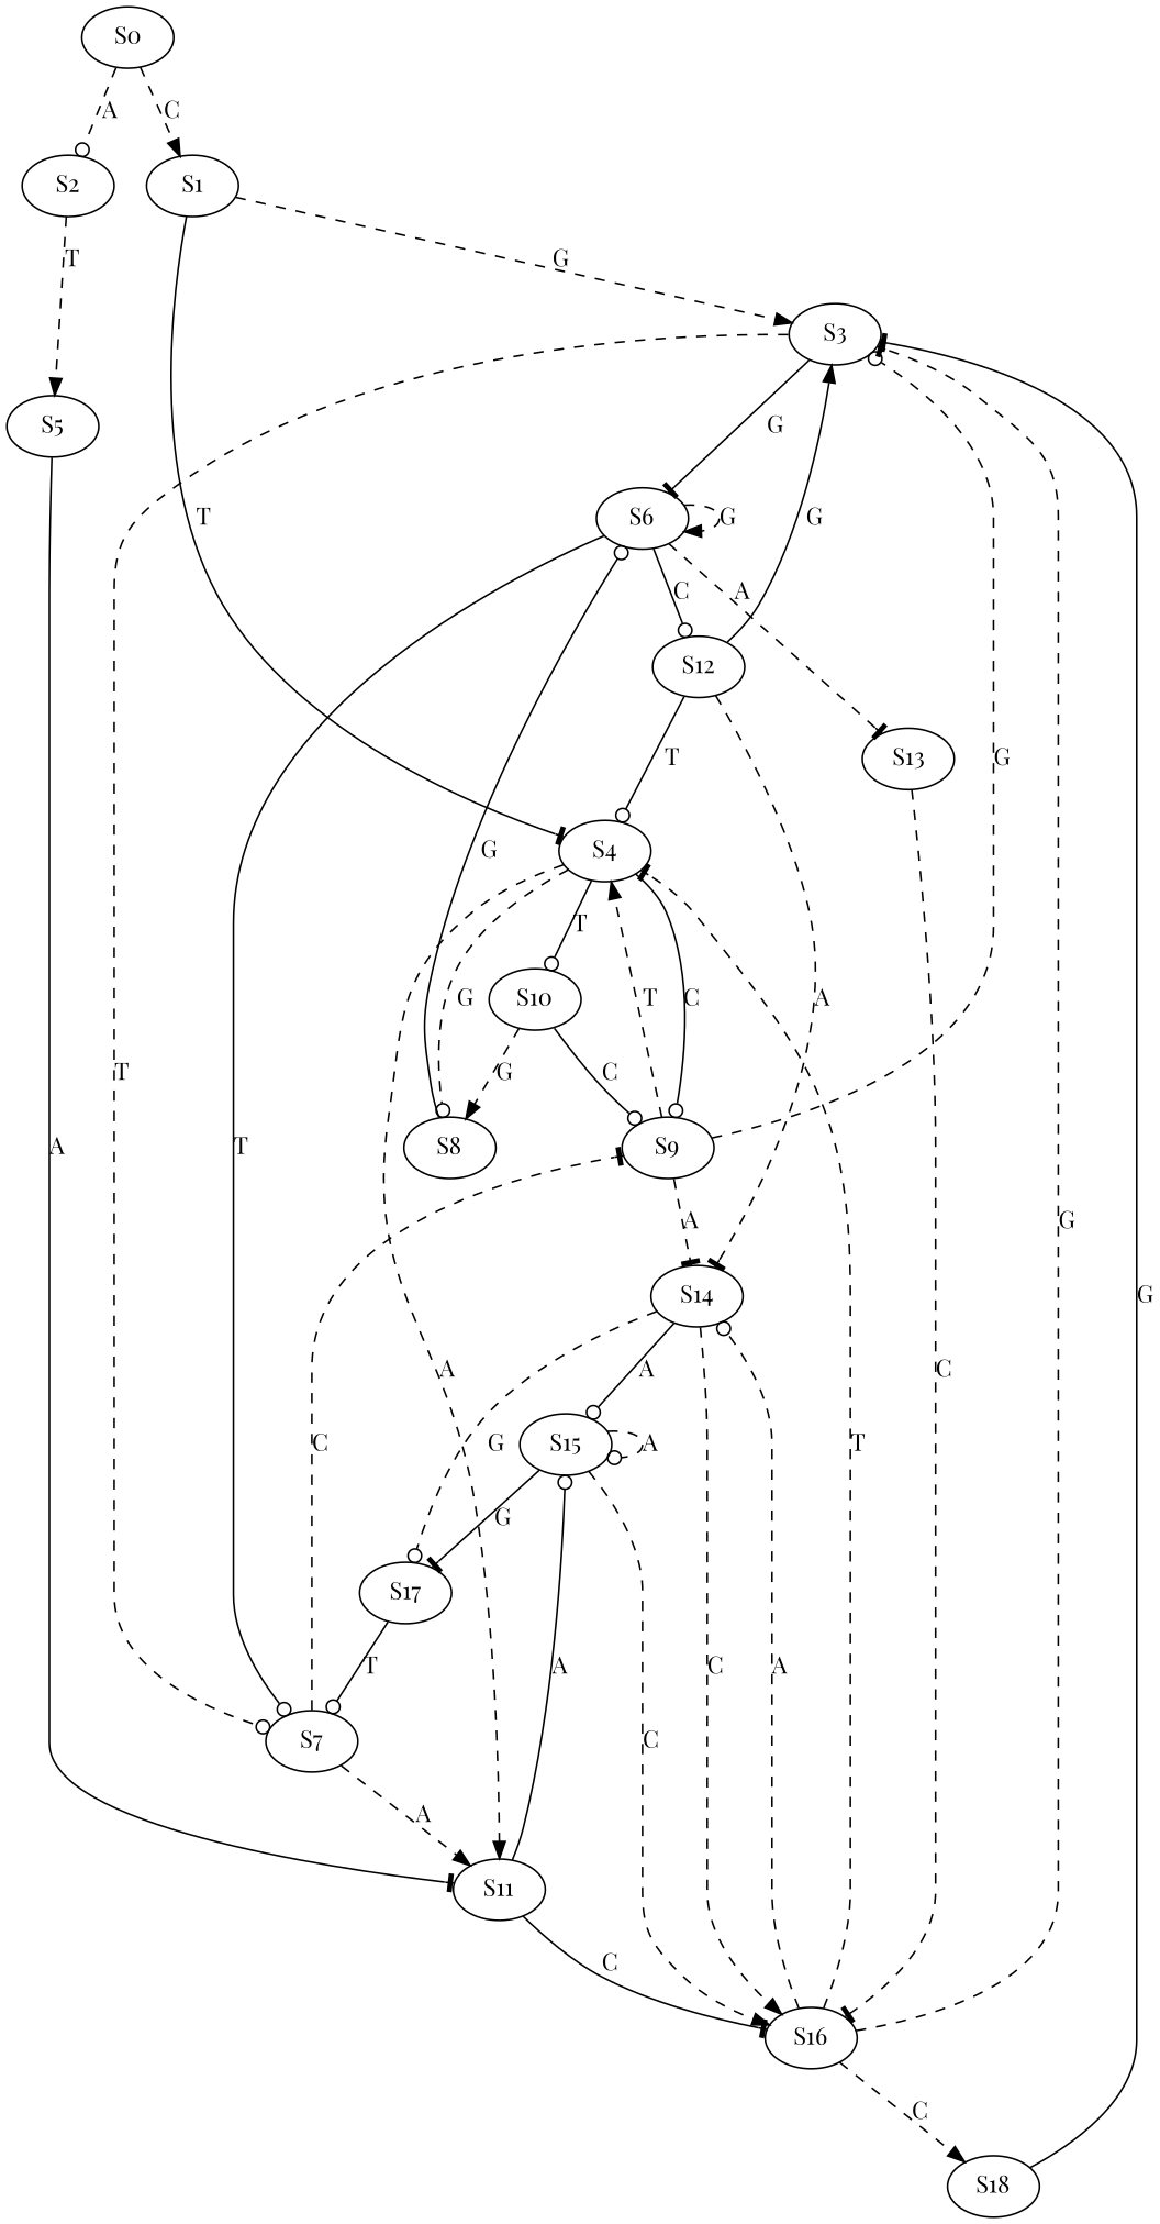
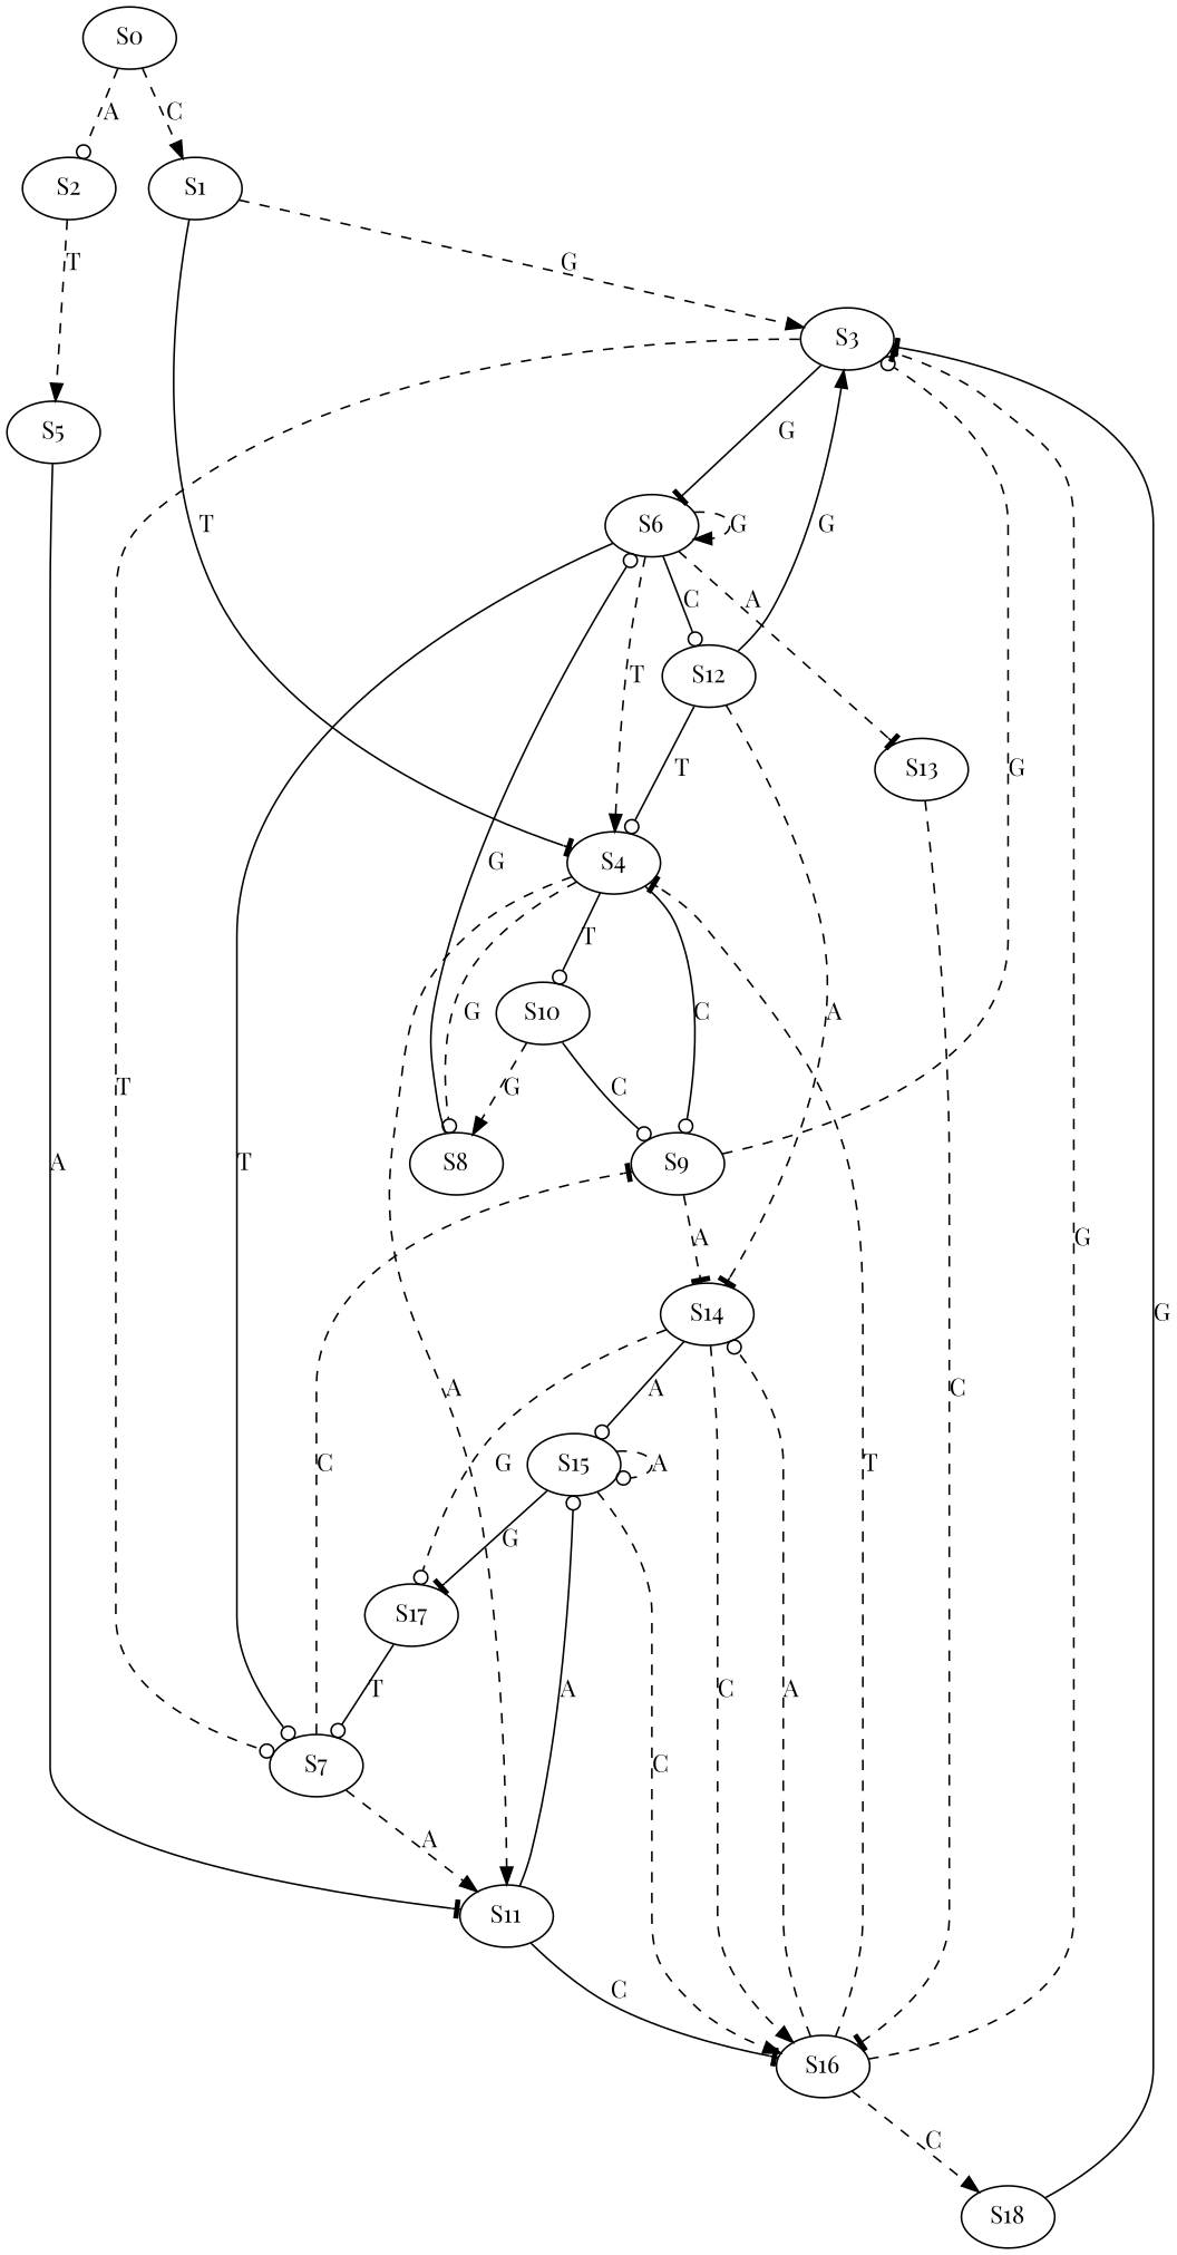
  strict digraph {
    fontname="Playfair Display"
    node [fontname="Playfair Display"]
    edge [arrowhead=odot fontname="Playfair Display" style=dashed]
    S0
    S1
    S2
    S3
    S4
    S5
    S6
    S7
    S8
    S9
    S10
    S11
    S12
    S13
    S14
    S15
    S16
    S17
    S18
    S0 -> S1 [arrowhead=normal label=C]
    S0 -> S2 [label=A]
    S1 -> S3 [arrowhead=normal label=G]
    S1 -> S4 [arrowhead=tee label=T style=solid]
    S2 -> S5 [arrowhead=normal label=T]
    S3 -> S6 [arrowhead=tee label=G style=solid]
    S3 -> S7 [label=T]
    S4 -> S8 [label=G]
    S4 -> S9 [label=C style=solid]
    S4 -> S10 [label=T style=solid]
    S4 -> S11 [arrowhead=normal label=A]
    S5 -> S11 [arrowhead=tee label=A style=solid]
    S6 -> S6 [arrowhead=normal label=G]
    S6 -> S7 [label=T style=solid]
    S6 -> S12 [label=C style=solid]
    S6 -> S13 [arrowhead=tee label=A]
    S7 -> S9 [arrowhead=tee label=C]
    S7 -> S11 [arrowhead=normal label=A]
    S8 -> S6 [label=G style=solid]
    S9 -> S3 [label=G]
-   S9 -> S4 [arrowhead=normal label=T]
+   S6 -> S4 [arrowhead=normal label=T]
    S9 -> S14 [arrowhead=tee label=A]
    S10 -> S8 [arrowhead=normal label=G]
    S10 -> S9 [label=C style=solid]
    S11 -> S15 [label=A style=solid]
    S11 -> S16 [arrowhead=tee label=C style=solid]
    S12 -> S3 [arrowhead=normal label=G style=solid]
    S12 -> S4 [label=T style=solid]
    S12 -> S14 [arrowhead=tee label=A]
    S13 -> S16 [arrowhead=tee label=C]
    S14 -> S15 [label=A style=solid]
    S14 -> S16 [arrowhead=normal label=C]
    S14 -> S17 [label=G]
    S15 -> S15 [label=A]
    S15 -> S16 [arrowhead=normal label=C]
    S15 -> S17 [arrowhead=tee label=G style=solid]
    S16 -> S3 [arrowhead=tee label=G]
    S16 -> S4 [arrowhead=tee label=T]
    S16 -> S14 [label=A]
    S16 -> S18 [arrowhead=normal label=C]
    S17 -> S7 [label=T style=solid]
    S18 -> S3 [arrowhead=tee label=G style=solid]
  }
